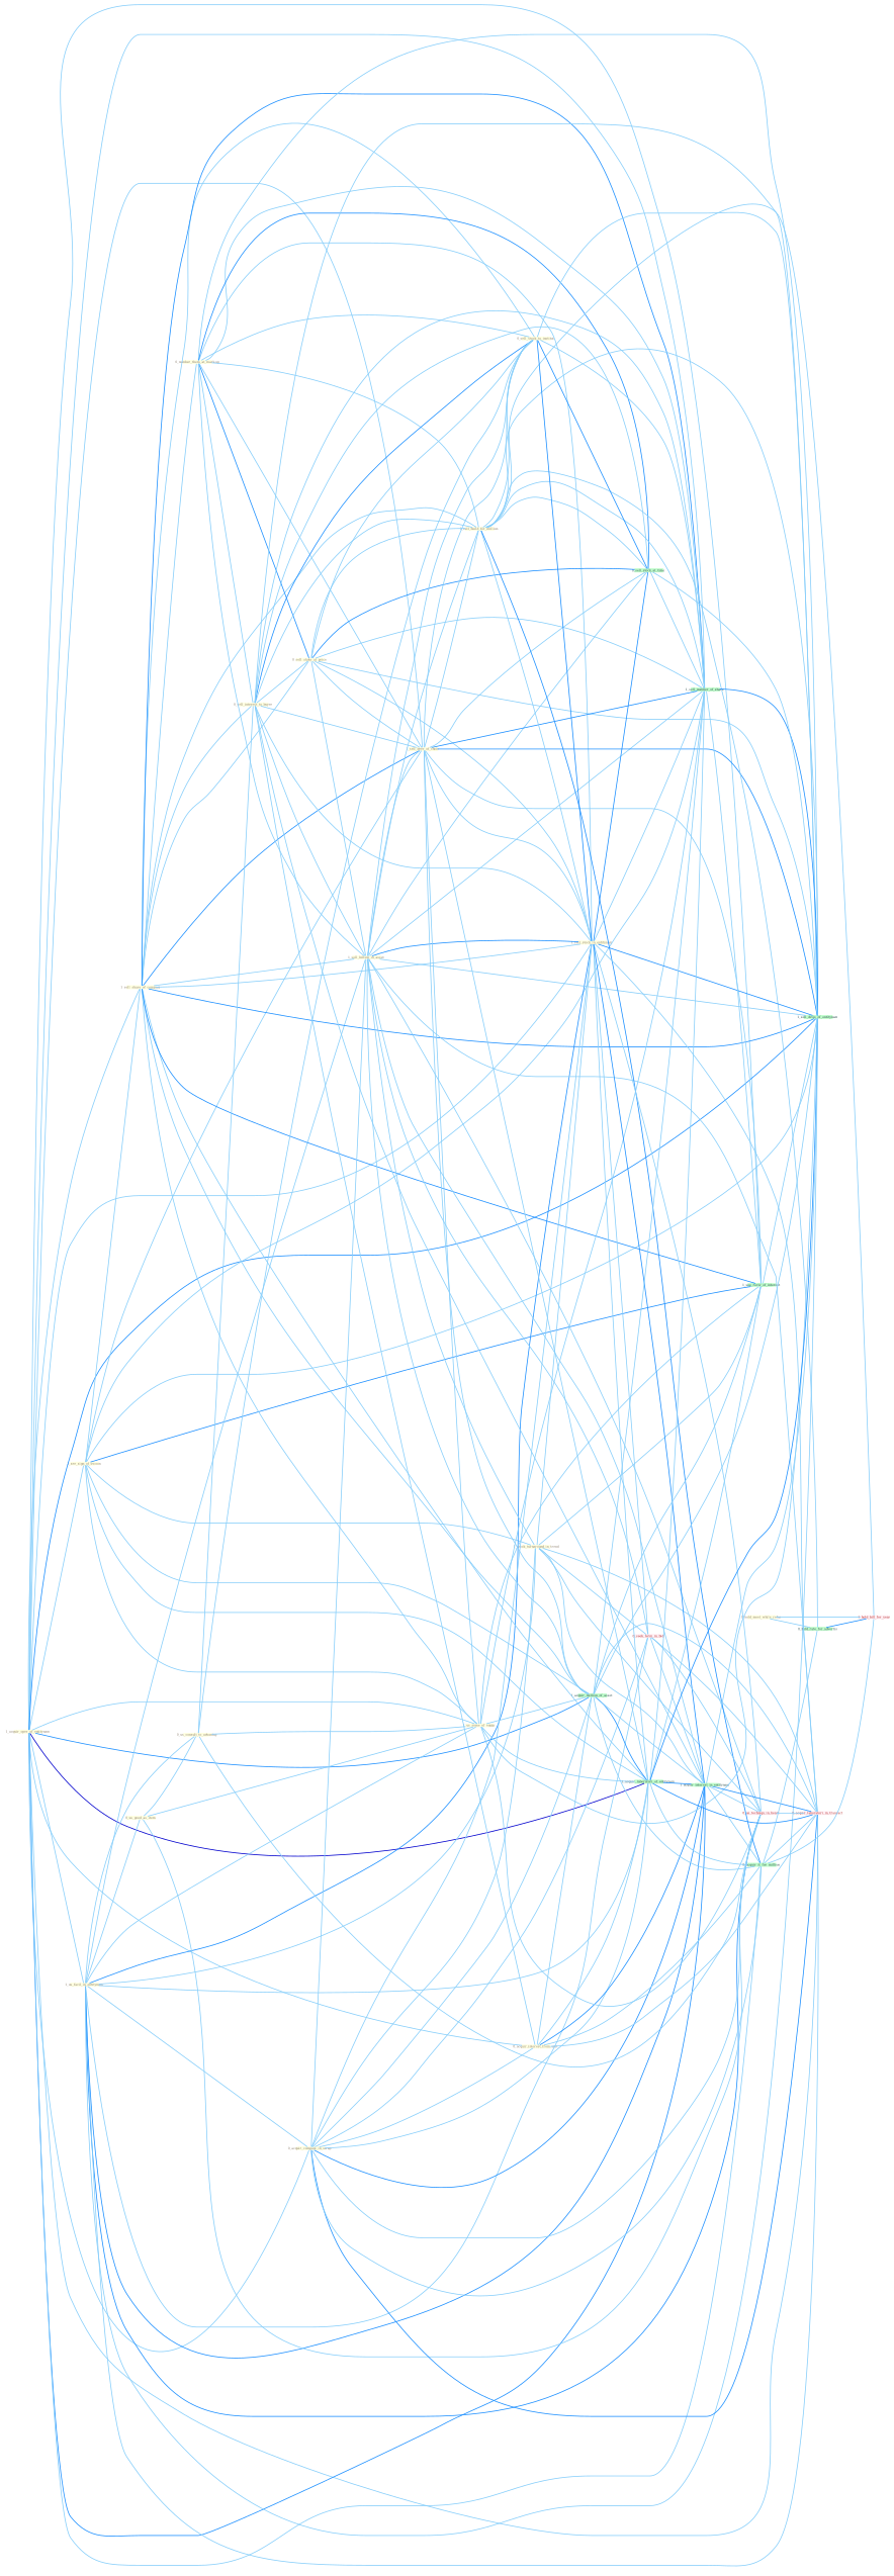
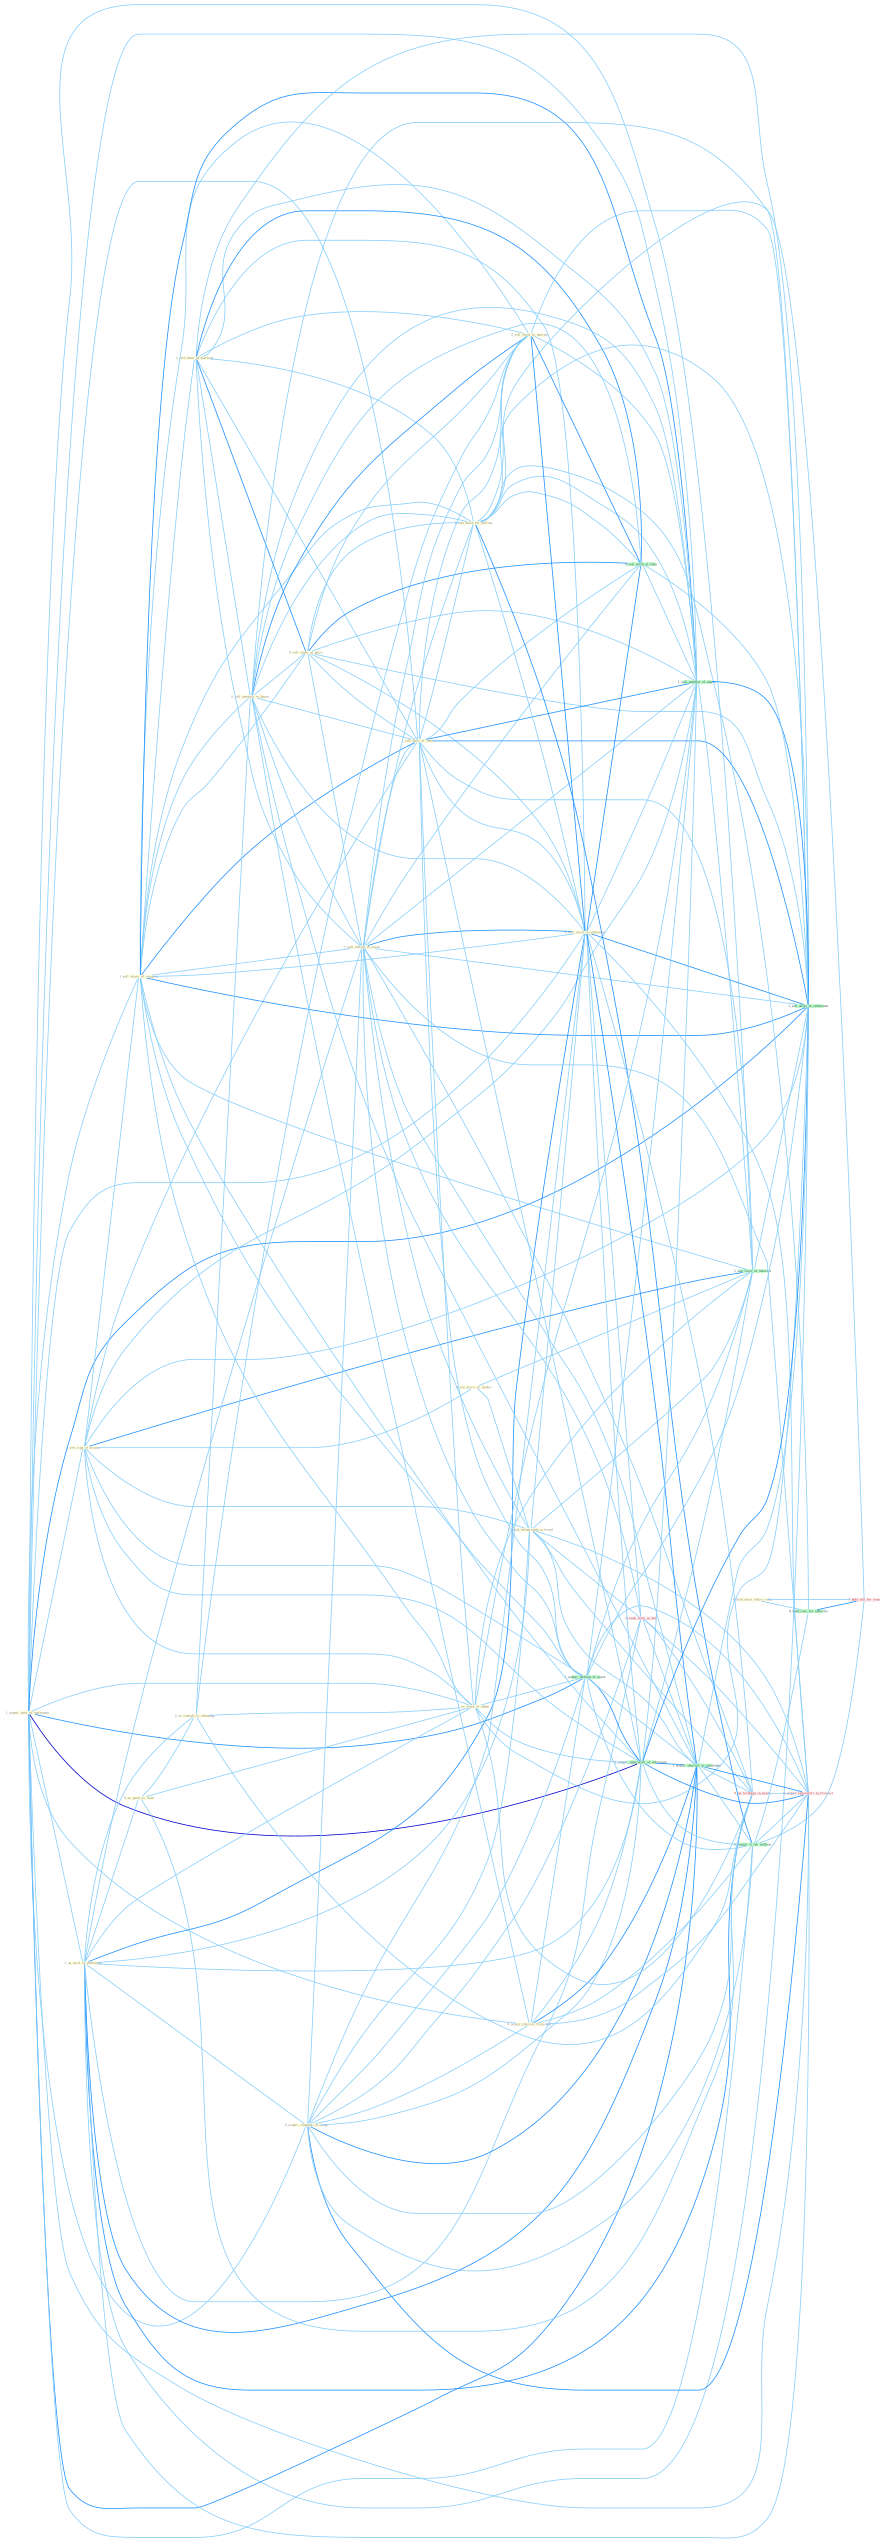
  graph {
    rankdir=LR
    node [color="#ffffe0" fixedsize=true fontcolor="#8b7d6b" fontsize=4 shape=note style=filled]
    edge [color="#87cefa" w=1]
    "1_acquir_oper_of_entitynam " [height=.06 shape=cylinder width=.5]
    "1_see_sign_of_swoon " [height=.06 shape=cylinder width=.5]
    "1_us_facil_in_entitynam " [height=.06 width=.5]
    "1_sell_share_of_compani " [height=.06 shape=box width=.5]
-   "0_sell_them_at_mark-up " [height=.06 width=.5 label="0_number_them_at_mark-up"]
+   "0_sell_them_at_mark-up " [height=.06 width=.5]
    "0_us_good_as_item " [height=.06 width=.5]
    "0_hold_meet_while_refus " [height=.06 shape=box width=.5]
    "0_acquir_compani_in_swap " [height=.06 shape=cylinder width=.5]
    "0_us_consult_to_advantag " [height=.06 shape=cylinder width=.5]
    "0_sell_interest_to_buyer " [height=.06 shape=box width=.5]
    "0_sell_stake_at_price " [height=.06 shape=cylinder width=.5]
    "1_sell_billion_in_asset " [height=.06 shape=box width=.5]
    "1_sell_beer_of_choic " [height=.06 width=.5]
    "0_sell_build_for_million " [height=.06 width=.5]
+   "0_see_price_on_model " [height=.06 shape=box width=.5]
    n16 [height=.06 label="1_stock_turnaround_in_trend" shape=cylinder width=.5]
    "0_acquir_interest_from_unit " [height=.06 width=.5]
    "0_sell_stock_to_institut " [height=.06 width=.5]
    "1_us_some_of_equip " [height=.06 shape=cylinder width=.5]
    "1_sell_stock_in_entitynam " [height=.06 width=.5]
    "0_seek_term_in_bid " [color="#fff0f5" fontcolor="#b22222" height=.06 shape=cylinder width=.5]
    "0_us_techniqu_in_heart " [color="#fff0f5" fontcolor="#b22222" height=.06 shape=box width=.5]
    "0_acquir_laboratori_in_transact " [color="#fff0f5" fontcolor="#b22222" height=.06 width=.5]
    "1_hold_bill_for_year " [color="#fff0f5" fontcolor="#b22222" height=.06 width=.5]
    "1_acquir_million_of_asset " [color="#BDFCC9" fontcolor="#2f4f4f" height=.06 width=.5]
    "1_acquir_laboratori_of_entitynam " [color="#BDFCC9" fontcolor="#2f4f4f" height=.06 width=.5]
    "1_acquir_interest_in_entitynam " [color="#BDFCC9" fontcolor="#2f4f4f" height=.06 shape=cylinder width=.5]
    "0_acquir_it_for_million " [color="#BDFCC9" fontcolor="#2f4f4f" height=.06 shape=box width=.5]
    "1_sell_number_of_share " [color="#BDFCC9" fontcolor="#2f4f4f" height=.06 width=.5]
    "1_see_reviv_of_interest " [color="#BDFCC9" fontcolor="#2f4f4f" height=.06 shape=cylinder width=.5]
    "1_sell_divis_of_entitynam " [color="#BDFCC9" fontcolor="#2f4f4f" height=.06 width=.5]
    "0_sell_stock_at_time " [color="#BDFCC9" fontcolor="#2f4f4f" height=.06 width=.5]
    "0_hold_rate_for_advertis " [color="#BDFCC9" fontcolor="#2f4f4f" height=.06 shape=cylinder width=.5]
    subgraph sub_1 {
      "1_acquir_oper_of_entitynam "
      "1_see_sign_of_swoon "
      "1_us_facil_in_entitynam "
      "1_sell_share_of_compani "
      "0_sell_them_at_mark-up "
      "0_us_good_as_item "
      "0_hold_meet_while_refus "
      "0_acquir_compani_in_swap "
      "0_us_consult_to_advantag "
      "0_sell_interest_to_buyer "
      "0_sell_stake_at_price "
      "1_sell_billion_in_asset "
      "1_sell_beer_of_choic "
      "0_sell_build_for_million "
+     "0_see_price_on_model "
      n16
      "0_acquir_interest_from_unit "
      "0_sell_stock_to_institut "
      "1_us_some_of_equip "
      "1_sell_stock_in_entitynam "
    }
    subgraph sub_2 {
      "0_seek_term_in_bid "
      "0_us_techniqu_in_heart "
      "0_acquir_laboratori_in_transact "
      "1_hold_bill_for_year "
    }
    "1_acquir_oper_of_entitynam " -- "1_see_sign_of_swoon "
    "1_acquir_oper_of_entitynam " -- "1_us_facil_in_entitynam "
    "1_acquir_oper_of_entitynam " -- "1_sell_share_of_compani "
    "1_acquir_oper_of_entitynam " -- "0_acquir_compani_in_swap "
    "1_acquir_oper_of_entitynam " -- "1_sell_beer_of_choic "
    "1_acquir_oper_of_entitynam " -- "0_acquir_interest_from_unit "
    "1_acquir_oper_of_entitynam " -- "1_us_some_of_equip "
    "1_acquir_oper_of_entitynam " -- "1_sell_stock_in_entitynam "
    "1_acquir_oper_of_entitynam " -- "0_acquir_laboratori_in_transact "
    "1_acquir_oper_of_entitynam " -- "1_acquir_million_of_asset " [color="#1e90ff" w=2]
    "1_acquir_oper_of_entitynam " -- "1_acquir_laboratori_of_entitynam " [color="#0000cd" w=3]
    "1_acquir_oper_of_entitynam " -- "1_acquir_interest_in_entitynam " [color="#1e90ff" w=2]
    "1_acquir_oper_of_entitynam " -- "0_acquir_it_for_million "
    "1_acquir_oper_of_entitynam " -- "1_sell_number_of_share "
    "1_acquir_oper_of_entitynam " -- "1_see_reviv_of_interest "
    "1_acquir_oper_of_entitynam " -- "1_sell_divis_of_entitynam " [color="#1e90ff" w=2]
    "1_see_sign_of_swoon " -- "1_sell_share_of_compani "
    "1_see_sign_of_swoon " -- "1_sell_beer_of_choic "
+   "1_see_sign_of_swoon " -- "0_see_price_on_model "
    "1_see_sign_of_swoon " -- n16
    "1_see_sign_of_swoon " -- "1_us_some_of_equip "
    "1_see_sign_of_swoon " -- "1_acquir_million_of_asset "
    "1_see_sign_of_swoon " -- "1_acquir_laboratori_of_entitynam "
    "1_see_sign_of_swoon " -- "1_sell_number_of_share "
    "1_see_sign_of_swoon " -- "1_see_reviv_of_interest " [color="#1e90ff" w=2]
    "1_see_sign_of_swoon " -- "1_sell_divis_of_entitynam "
    "1_us_facil_in_entitynam " -- "0_us_good_as_item "
    "1_us_facil_in_entitynam " -- "0_acquir_compani_in_swap "
    "1_us_facil_in_entitynam " -- "0_us_consult_to_advantag "
    "1_us_facil_in_entitynam " -- "1_sell_billion_in_asset "
    "1_us_facil_in_entitynam " -- n16
    "1_us_facil_in_entitynam " -- "1_us_some_of_equip "
    "1_us_facil_in_entitynam " -- "1_sell_stock_in_entitynam " [color="#1e90ff" w=2]
    "1_us_facil_in_entitynam " -- "0_seek_term_in_bid "
    "1_us_facil_in_entitynam " -- "0_us_techniqu_in_heart " [color="#1e90ff" w=2]
    "1_us_facil_in_entitynam " -- "0_acquir_laboratori_in_transact "
    "1_us_facil_in_entitynam " -- "1_acquir_laboratori_of_entitynam "
    "1_us_facil_in_entitynam " -- "1_acquir_interest_in_entitynam " [color="#1e90ff" w=2]
    "1_us_facil_in_entitynam " -- "1_sell_divis_of_entitynam "
    "1_sell_share_of_compani " -- "0_sell_them_at_mark-up "
    "1_sell_share_of_compani " -- "0_sell_interest_to_buyer "
    "1_sell_share_of_compani " -- "0_sell_stake_at_price "
    "1_sell_share_of_compani " -- "1_sell_billion_in_asset "
    "1_sell_share_of_compani " -- "1_sell_beer_of_choic " [color="#1e90ff" w=2]
    "1_sell_share_of_compani " -- "0_sell_build_for_million "
    "1_sell_share_of_compani " -- "0_sell_stock_to_institut "
    "1_sell_share_of_compani " -- "1_us_some_of_equip "
    "1_sell_share_of_compani " -- "1_sell_stock_in_entitynam "
    "1_sell_share_of_compani " -- "1_acquir_million_of_asset "
    "1_sell_share_of_compani " -- "1_acquir_laboratori_of_entitynam "
    "1_sell_share_of_compani " -- "1_sell_number_of_share " [color="#1e90ff" w=2]
-   "1_sell_share_of_compani " -- "1_see_reviv_of_interest " [color="#1e90ff"]
+   "1_sell_share_of_compani " -- "1_see_reviv_of_interest "
    "1_sell_share_of_compani " -- "1_sell_divis_of_entitynam " [color="#1e90ff" w=2]
    "0_sell_them_at_mark-up " -- "0_sell_interest_to_buyer "
    "0_sell_them_at_mark-up " -- "0_sell_stake_at_price " [color="#1e90ff" w=2]
    "0_sell_them_at_mark-up " -- "1_sell_billion_in_asset "
    "0_sell_them_at_mark-up " -- "1_sell_beer_of_choic "
    "0_sell_them_at_mark-up " -- "0_sell_build_for_million "
    "0_sell_them_at_mark-up " -- "0_sell_stock_to_institut "
    "0_sell_them_at_mark-up " -- "1_sell_stock_in_entitynam "
    "0_sell_them_at_mark-up " -- "1_sell_number_of_share "
    "0_sell_them_at_mark-up " -- "1_sell_divis_of_entitynam "
    "0_sell_them_at_mark-up " -- "0_sell_stock_at_time " [color="#1e90ff" w=2]
    "0_us_good_as_item " -- "0_us_consult_to_advantag "
    "0_us_good_as_item " -- "1_us_some_of_equip "
    "0_us_good_as_item " -- "0_us_techniqu_in_heart "
    "0_hold_meet_while_refus " -- "1_hold_bill_for_year "
    "0_hold_meet_while_refus " -- "0_hold_rate_for_advertis "
    "0_acquir_compani_in_swap " -- "1_sell_billion_in_asset "
    "0_acquir_compani_in_swap " -- n16
    "0_acquir_compani_in_swap " -- "0_acquir_interest_from_unit "
    "0_acquir_compani_in_swap " -- "1_sell_stock_in_entitynam "
    "0_acquir_compani_in_swap " -- "0_seek_term_in_bid "
    "0_acquir_compani_in_swap " -- "0_us_techniqu_in_heart "
    "0_acquir_compani_in_swap " -- "0_acquir_laboratori_in_transact " [color="#1e90ff" w=2]
    "0_acquir_compani_in_swap " -- "1_acquir_million_of_asset "
    "0_acquir_compani_in_swap " -- "1_acquir_laboratori_of_entitynam "
    "0_acquir_compani_in_swap " -- "1_acquir_interest_in_entitynam " [color="#1e90ff" w=2]
    "0_acquir_compani_in_swap " -- "0_acquir_it_for_million "
    "0_us_consult_to_advantag " -- "0_sell_interest_to_buyer "
    "0_us_consult_to_advantag " -- "0_sell_stock_to_institut "
    "0_us_consult_to_advantag " -- "1_us_some_of_equip "
    "0_us_consult_to_advantag " -- "0_us_techniqu_in_heart "
    "0_sell_interest_to_buyer " -- "0_sell_stake_at_price "
    "0_sell_interest_to_buyer " -- "1_sell_billion_in_asset "
    "0_sell_interest_to_buyer " -- "1_sell_beer_of_choic "
    "0_sell_interest_to_buyer " -- "0_sell_build_for_million "
    "0_sell_interest_to_buyer " -- "0_acquir_interest_from_unit "
    "0_sell_interest_to_buyer " -- "0_sell_stock_to_institut " [color="#1e90ff" w=2]
    "0_sell_interest_to_buyer " -- "1_sell_stock_in_entitynam "
    "0_sell_interest_to_buyer " -- "1_acquir_interest_in_entitynam "
    "0_sell_interest_to_buyer " -- "1_sell_number_of_share "
    "0_sell_interest_to_buyer " -- "1_sell_divis_of_entitynam "
    "0_sell_interest_to_buyer " -- "0_sell_stock_at_time "
    "0_sell_stake_at_price " -- "1_sell_billion_in_asset "
    "0_sell_stake_at_price " -- "1_sell_beer_of_choic "
    "0_sell_stake_at_price " -- "0_sell_build_for_million "
    "0_sell_stake_at_price " -- "0_sell_stock_to_institut "
    "0_sell_stake_at_price " -- "1_sell_stock_in_entitynam "
    "0_sell_stake_at_price " -- "1_sell_number_of_share "
    "0_sell_stake_at_price " -- "1_sell_divis_of_entitynam "
    "0_sell_stake_at_price " -- "0_sell_stock_at_time " [color="#1e90ff" w=2]
    "1_sell_billion_in_asset " -- "1_sell_beer_of_choic "
    "1_sell_billion_in_asset " -- "0_sell_build_for_million "
    "1_sell_billion_in_asset " -- n16
    "1_sell_billion_in_asset " -- "0_sell_stock_to_institut "
    "1_sell_billion_in_asset " -- "1_sell_stock_in_entitynam " [color="#1e90ff" w=2]
    "1_sell_billion_in_asset " -- "0_seek_term_in_bid "
    "1_sell_billion_in_asset " -- "0_us_techniqu_in_heart "
    "1_sell_billion_in_asset " -- "0_acquir_laboratori_in_transact "
    "1_sell_billion_in_asset " -- "1_acquir_million_of_asset "
    "1_sell_billion_in_asset " -- "1_acquir_interest_in_entitynam "
    "1_sell_billion_in_asset " -- "1_sell_number_of_share "
    "1_sell_billion_in_asset " -- "1_sell_divis_of_entitynam "
    "1_sell_billion_in_asset " -- "0_sell_stock_at_time "
    "1_sell_beer_of_choic " -- "0_sell_build_for_million "
    "1_sell_beer_of_choic " -- "0_sell_stock_to_institut "
    "1_sell_beer_of_choic " -- "1_us_some_of_equip "
    "1_sell_beer_of_choic " -- "1_sell_stock_in_entitynam "
    "1_sell_beer_of_choic " -- "1_acquir_million_of_asset "
    "1_sell_beer_of_choic " -- "1_acquir_laboratori_of_entitynam "
    "1_sell_beer_of_choic " -- "1_sell_number_of_share " [color="#1e90ff" w=2]
    "1_sell_beer_of_choic " -- "1_see_reviv_of_interest "
    "1_sell_beer_of_choic " -- "1_sell_divis_of_entitynam " [color="#1e90ff" w=2]
    "1_sell_beer_of_choic " -- "0_sell_stock_at_time "
    "0_sell_build_for_million " -- "0_sell_stock_to_institut "
    "0_sell_build_for_million " -- "1_sell_stock_in_entitynam "
    "0_sell_build_for_million " -- "1_hold_bill_for_year "
    "0_sell_build_for_million " -- "0_acquir_it_for_million " [color="#1e90ff" w=2]
    "0_sell_build_for_million " -- "1_sell_number_of_share "
    "0_sell_build_for_million " -- "1_sell_divis_of_entitynam "
    "0_sell_build_for_million " -- "0_sell_stock_at_time "
    "0_sell_build_for_million " -- "0_hold_rate_for_advertis "
+   "0_see_price_on_model " -- n16
+   "0_see_price_on_model " -- "1_see_reviv_of_interest "
    n16 -- "1_sell_stock_in_entitynam "
    n16 -- "0_seek_term_in_bid "
    n16 -- "0_us_techniqu_in_heart "
    n16 -- "0_acquir_laboratori_in_transact "
    n16 -- "1_acquir_interest_in_entitynam "
    n16 -- "1_see_reviv_of_interest "
    "0_acquir_interest_from_unit " -- "0_acquir_laboratori_in_transact "
    "0_acquir_interest_from_unit " -- "1_acquir_million_of_asset "
    "0_acquir_interest_from_unit " -- "1_acquir_laboratori_of_entitynam "
    "0_acquir_interest_from_unit " -- "1_acquir_interest_in_entitynam " [color="#1e90ff" w=2]
    "0_acquir_interest_from_unit " -- "0_acquir_it_for_million "
    "0_sell_stock_to_institut " -- "1_sell_stock_in_entitynam " [color="#1e90ff" w=2]
    "0_sell_stock_to_institut " -- "1_sell_number_of_share "
    "0_sell_stock_to_institut " -- "1_sell_divis_of_entitynam "
    "0_sell_stock_to_institut " -- "0_sell_stock_at_time " [color="#1e90ff" w=2]
    "1_us_some_of_equip " -- "0_us_techniqu_in_heart "
    "1_us_some_of_equip " -- "1_acquir_million_of_asset "
    "1_us_some_of_equip " -- "1_acquir_laboratori_of_entitynam "
    "1_us_some_of_equip " -- "1_sell_number_of_share "
    "1_us_some_of_equip " -- "1_see_reviv_of_interest "
    "1_us_some_of_equip " -- "1_sell_divis_of_entitynam "
    "1_sell_stock_in_entitynam " -- "0_seek_term_in_bid "
    "1_sell_stock_in_entitynam " -- "0_us_techniqu_in_heart "
    "1_sell_stock_in_entitynam " -- "0_acquir_laboratori_in_transact "
    "1_sell_stock_in_entitynam " -- "1_acquir_laboratori_of_entitynam "
    "1_sell_stock_in_entitynam " -- "1_acquir_interest_in_entitynam " [color="#1e90ff" w=2]
    "1_sell_stock_in_entitynam " -- "1_sell_number_of_share "
    "1_sell_stock_in_entitynam " -- "1_sell_divis_of_entitynam " [color="#1e90ff" w=2]
    "1_sell_stock_in_entitynam " -- "0_sell_stock_at_time " [color="#1e90ff" w=2]
    "0_seek_term_in_bid " -- "0_us_techniqu_in_heart "
    "0_seek_term_in_bid " -- "0_acquir_laboratori_in_transact "
    "0_seek_term_in_bid " -- "1_acquir_interest_in_entitynam "
    "0_us_techniqu_in_heart " -- "0_acquir_laboratori_in_transact "
    "1_acquir_million_of_asset " -- "0_acquir_laboratori_in_transact "
    "1_acquir_million_of_asset " -- "1_acquir_laboratori_of_entitynam " [color="#1e90ff" w=2]
    "1_acquir_million_of_asset " -- "1_acquir_interest_in_entitynam "
    "1_acquir_million_of_asset " -- "0_acquir_it_for_million "
    "1_acquir_million_of_asset " -- "1_sell_number_of_share "
    "1_acquir_million_of_asset " -- "1_see_reviv_of_interest "
    "1_acquir_million_of_asset " -- "1_sell_divis_of_entitynam "
    "1_acquir_laboratori_of_entitynam " -- "0_acquir_laboratori_in_transact " [color="#1e90ff" w=2]
    "1_acquir_laboratori_of_entitynam " -- "1_acquir_interest_in_entitynam " [color="#1e90ff" w=2]
    "1_acquir_laboratori_of_entitynam " -- "0_acquir_it_for_million "
    "1_acquir_laboratori_of_entitynam " -- "1_sell_number_of_share "
    "1_acquir_laboratori_of_entitynam " -- "1_see_reviv_of_interest "
    "1_acquir_laboratori_of_entitynam " -- "1_sell_divis_of_entitynam " [color="#1e90ff" w=2]
    "1_acquir_interest_in_entitynam " -- "0_us_techniqu_in_heart "
    "1_acquir_interest_in_entitynam " -- "0_acquir_laboratori_in_transact " [color="#1e90ff" w=2]
    "1_acquir_interest_in_entitynam " -- "0_acquir_it_for_million "
    "1_acquir_interest_in_entitynam " -- "1_sell_divis_of_entitynam "
    "0_acquir_it_for_million " -- "0_acquir_laboratori_in_transact "
    "0_acquir_it_for_million " -- "1_hold_bill_for_year "
    "0_acquir_it_for_million " -- "0_hold_rate_for_advertis "
    "1_sell_number_of_share " -- "1_see_reviv_of_interest "
    "1_sell_number_of_share " -- "1_sell_divis_of_entitynam " [color="#1e90ff" w=2]
    "1_see_reviv_of_interest " -- "1_sell_divis_of_entitynam "
    "0_sell_stock_at_time " -- "1_sell_number_of_share "
    "0_sell_stock_at_time " -- "1_sell_divis_of_entitynam "
    "0_hold_rate_for_advertis " -- "1_hold_bill_for_year " [color="#1e90ff" w=2]
  }
